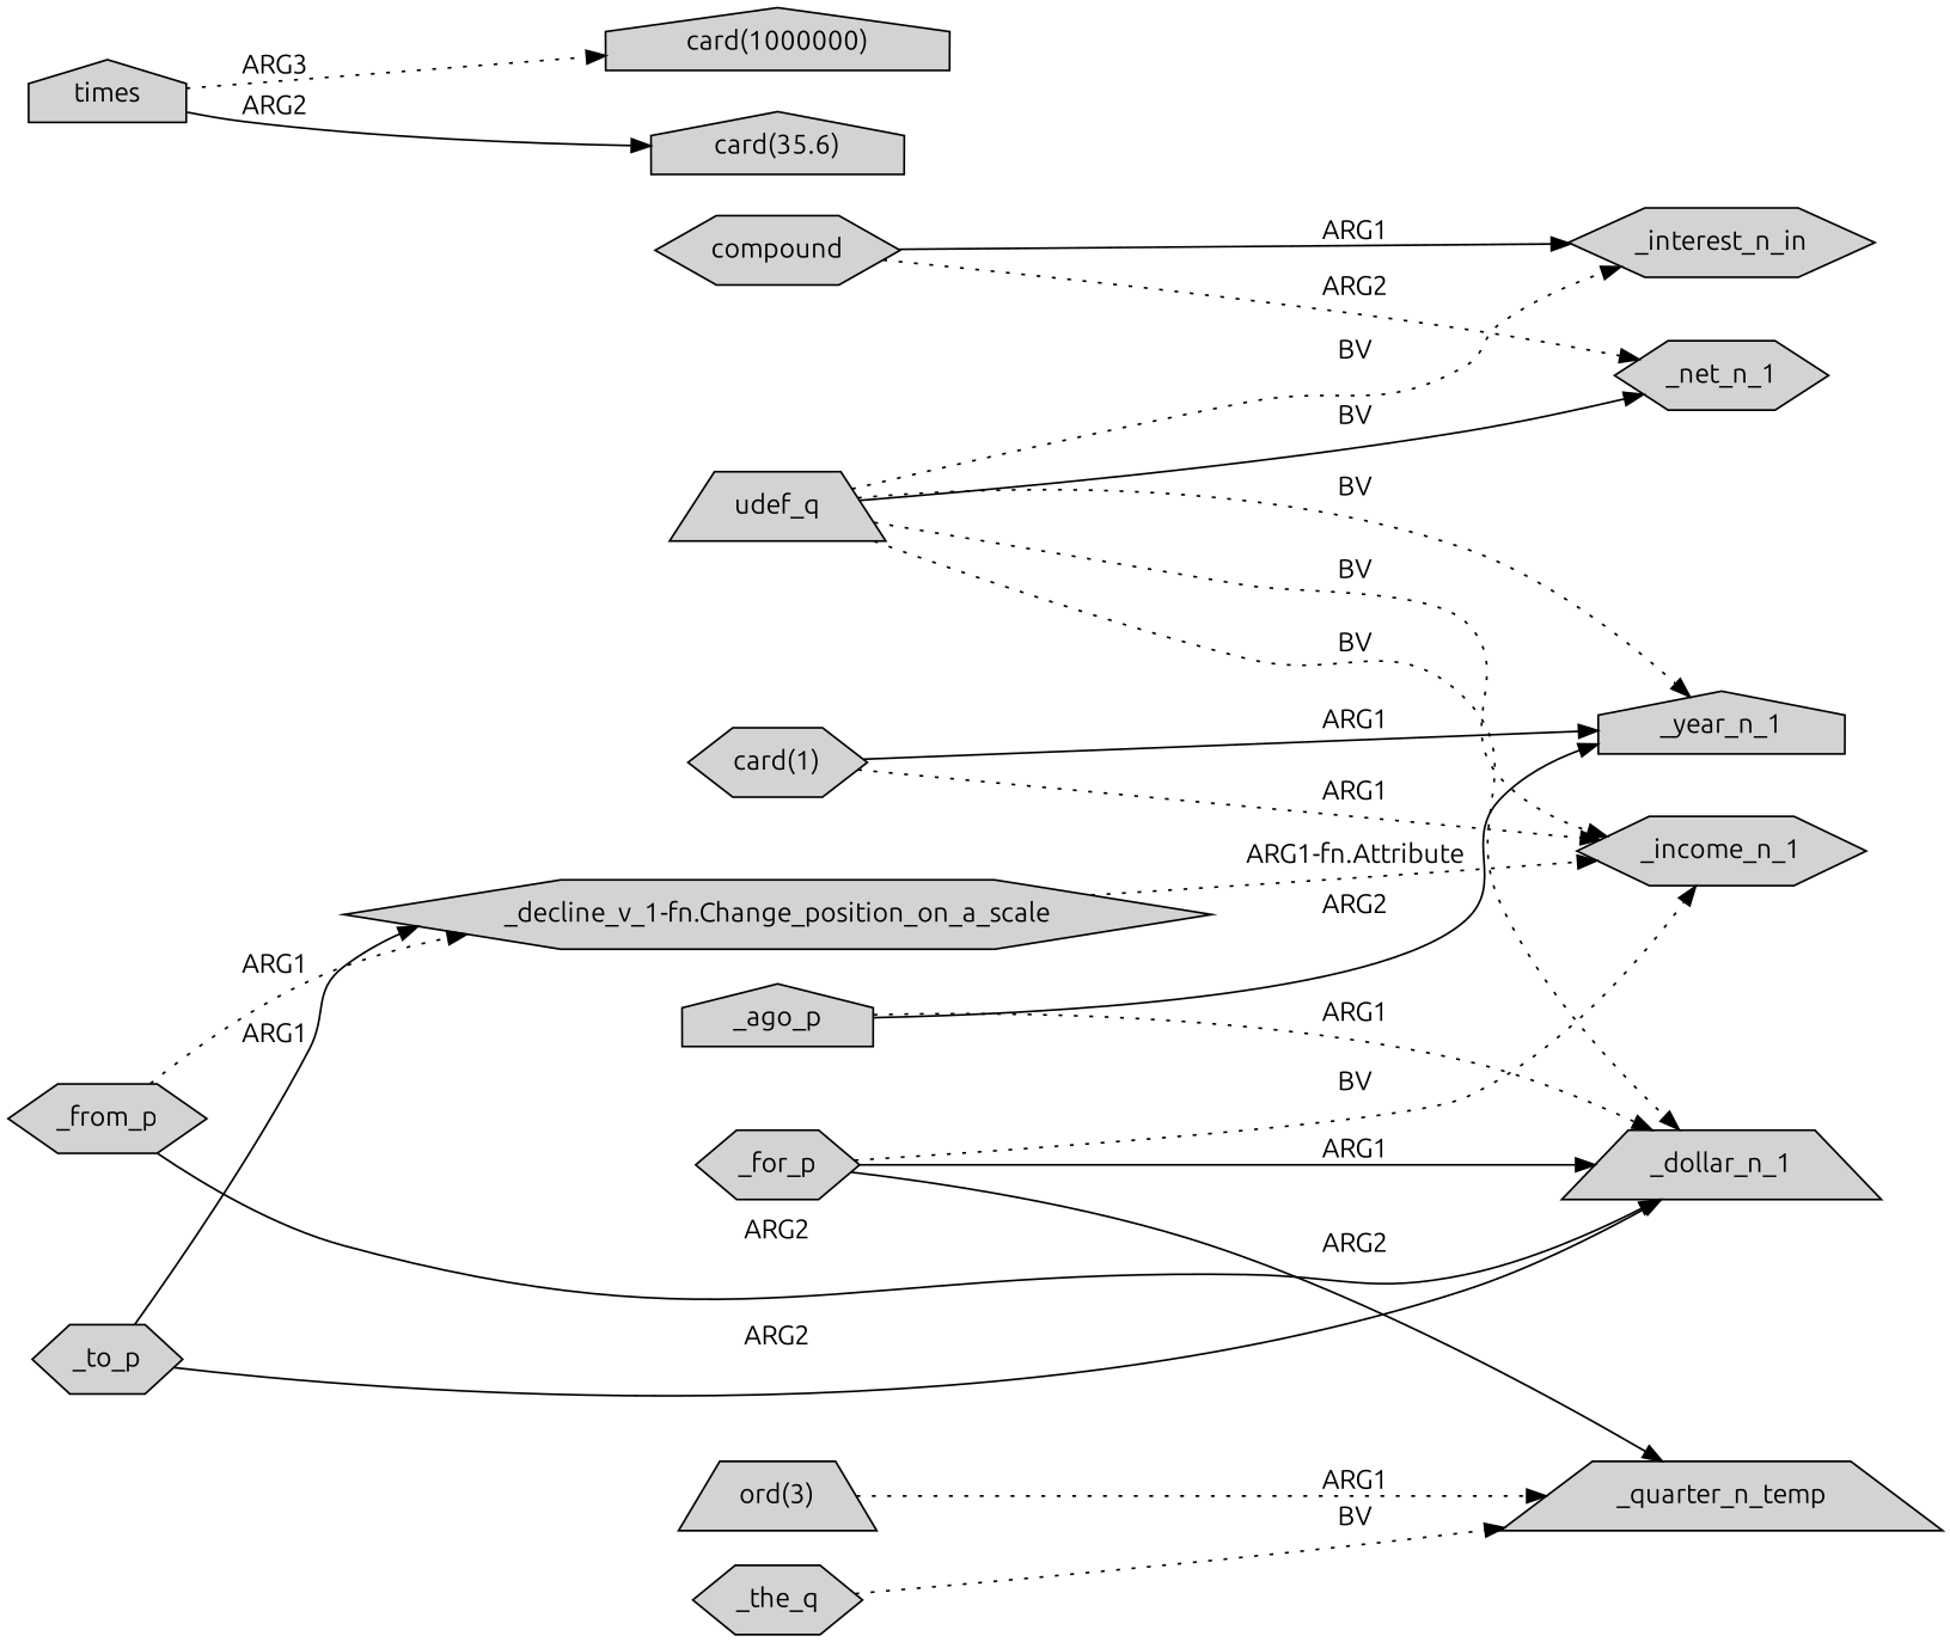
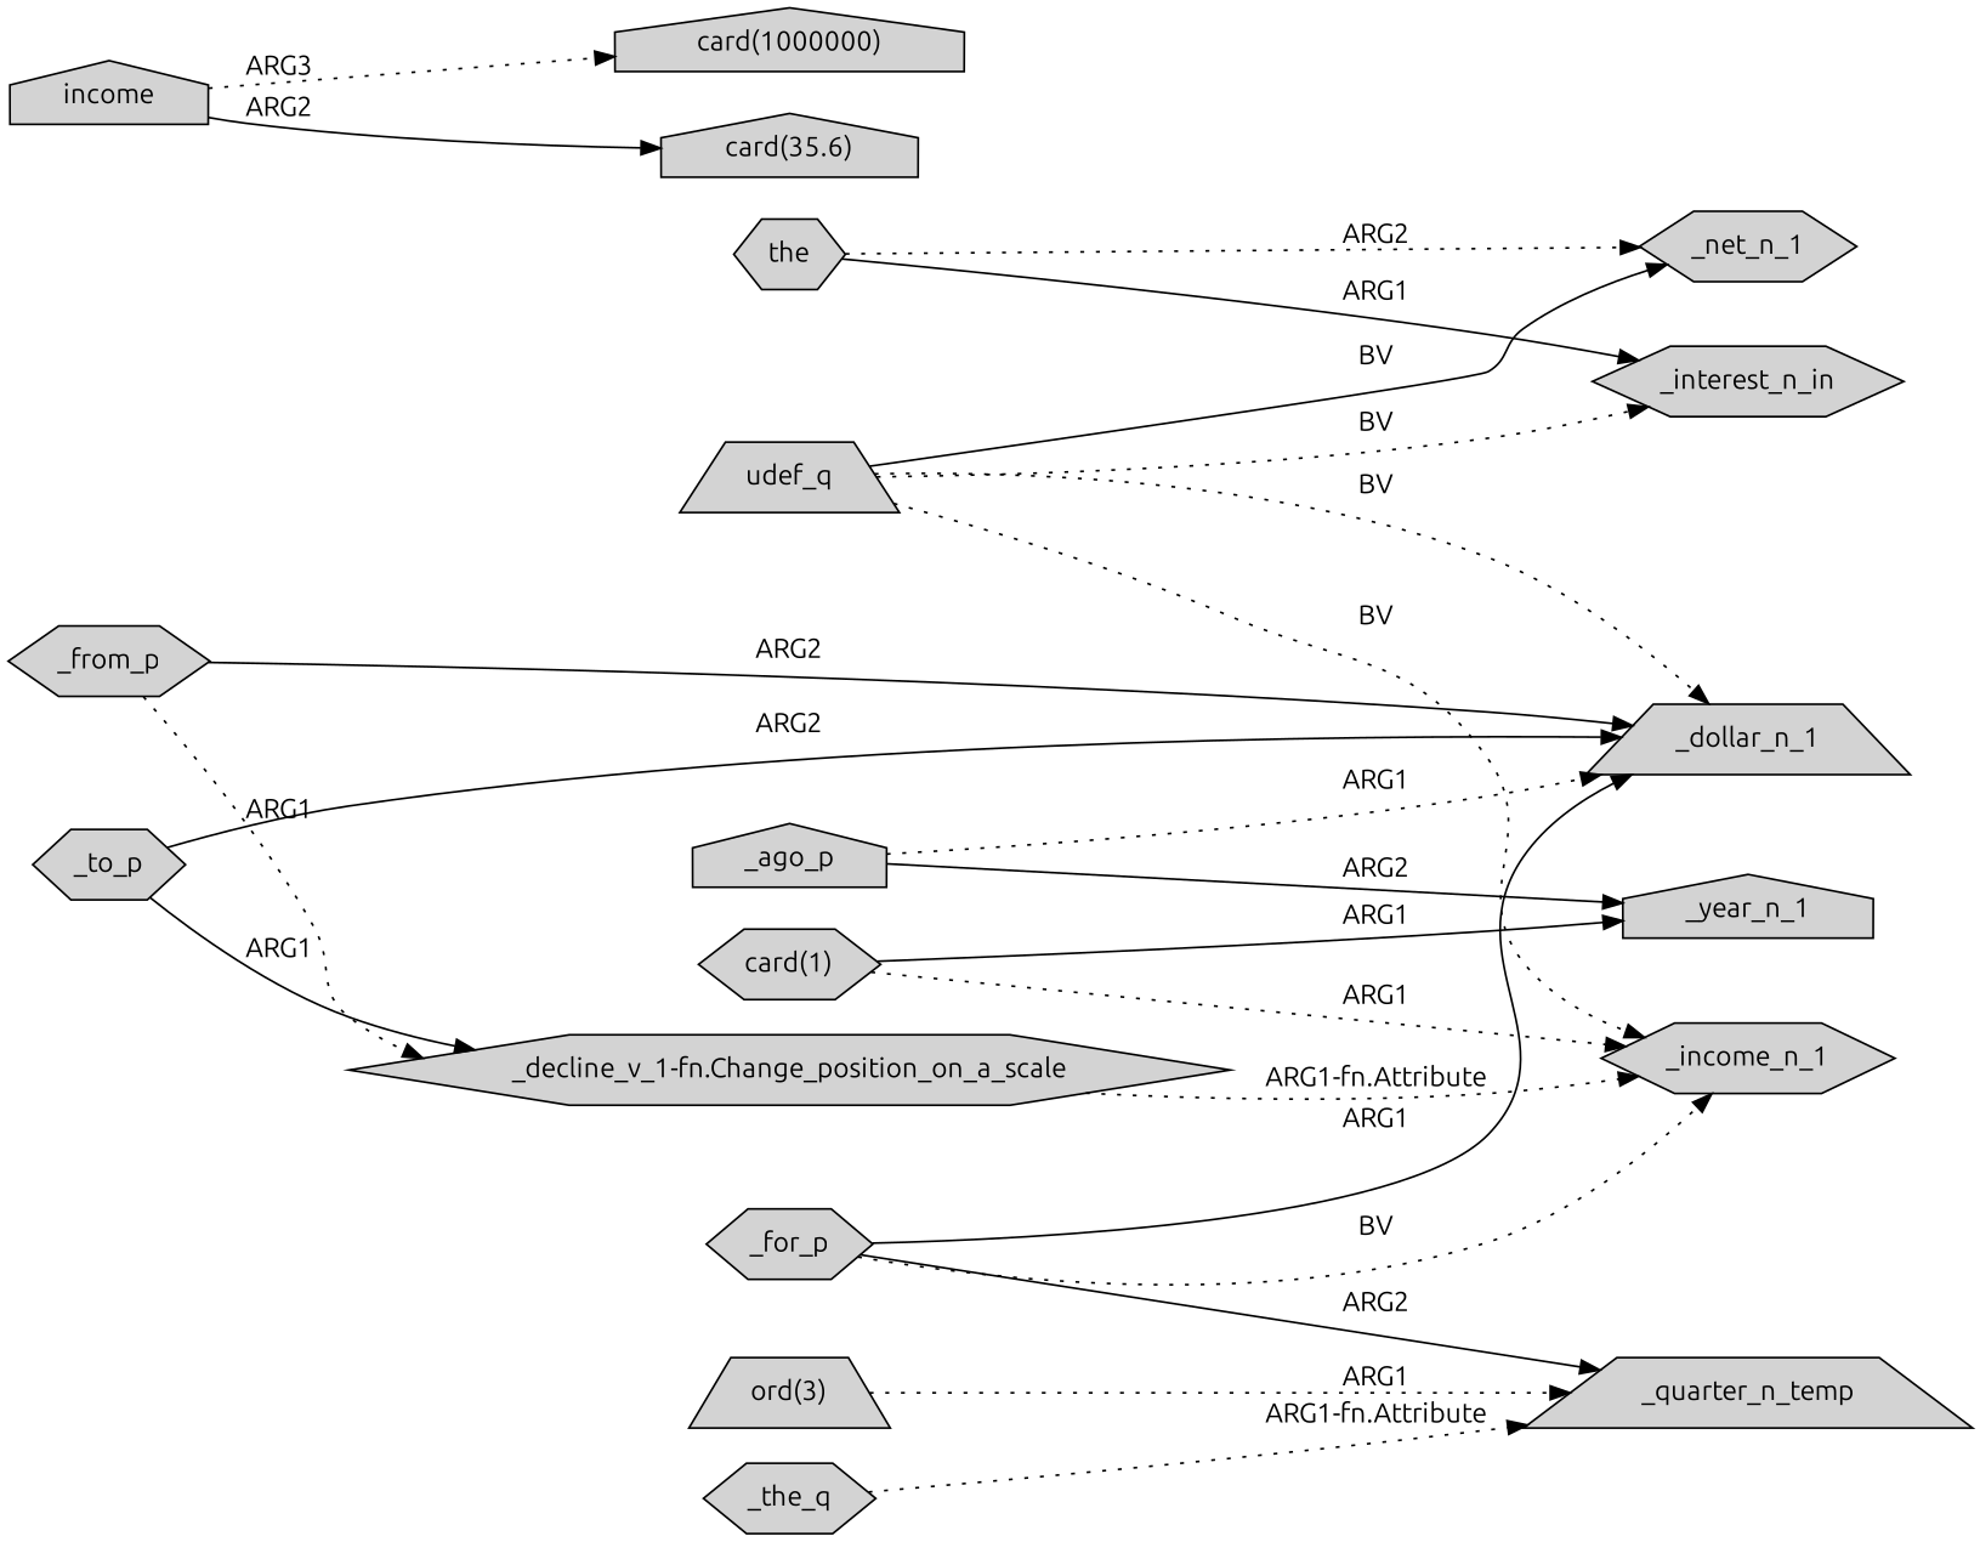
  digraph {
    fontname=Ubuntu
    rankdir=LR
    node [fontname=Ubuntu shape=hexagon style=filled]
    edge [fontname=Ubuntu style=dotted]
-   compound
+   compound [label=the]
    _net_n_1
    _interest_n_in
    "ord(3)" [shape=trapezium]
    _quarter_n_temp [shape=trapezium]
    _ago_p [shape=house]
    _dollar_n_1 [shape=trapezium]
    _year_n_1 [shape=house]
    _from_p
    "_decline_v_1-fn.Change_position_on_a_scale"
    _income_n_1
    "card(1)"
    _to_p
    udef_q [shape=trapezium]
    _for_p
    _the_q
-   times [shape=house]
+   times [shape=house label=income]
    "card(1000000)" [shape=house]
    "card(35.6)" [shape=house]
    compound -> _net_n_1 [label=ARG2]
    compound -> _interest_n_in [label=ARG1 style=solid]
    "ord(3)" -> _quarter_n_temp [label=ARG1]
    _ago_p -> _dollar_n_1 [label=ARG1]
    _ago_p -> _year_n_1 [label=ARG2 style=solid]
    _from_p -> _dollar_n_1 [label=ARG2 style=solid]
    _from_p -> "_decline_v_1-fn.Change_position_on_a_scale" [label=ARG1]
    "_decline_v_1-fn.Change_position_on_a_scale" -> _income_n_1 [label="ARG1-fn.Attribute"]
    "card(1)" -> _year_n_1 [label=ARG1 style=solid]
    "card(1)" -> _income_n_1 [label=ARG1]
    _to_p -> _dollar_n_1 [label=ARG2 style=solid]
    _to_p -> "_decline_v_1-fn.Change_position_on_a_scale" [label=ARG1 style=solid]
    udef_q -> _net_n_1 [label=BV style=solid]
    udef_q -> _interest_n_in [label=BV]
    udef_q -> _dollar_n_1 [label=BV]
-   udef_q -> _year_n_1 [label=BV]
    udef_q -> _income_n_1 [label=BV]
    _for_p -> _quarter_n_temp [label=ARG2 style=solid]
    _for_p -> _dollar_n_1 [label=ARG1 style=solid]
    _for_p -> _income_n_1 [label=BV]
-   _the_q -> _quarter_n_temp [label=BV]
+   _the_q -> _quarter_n_temp [label="ARG1-fn.Attribute"]
    times -> "card(1000000)" [label=ARG3]
    times -> "card(35.6)" [label=ARG2 style=solid]
  }
